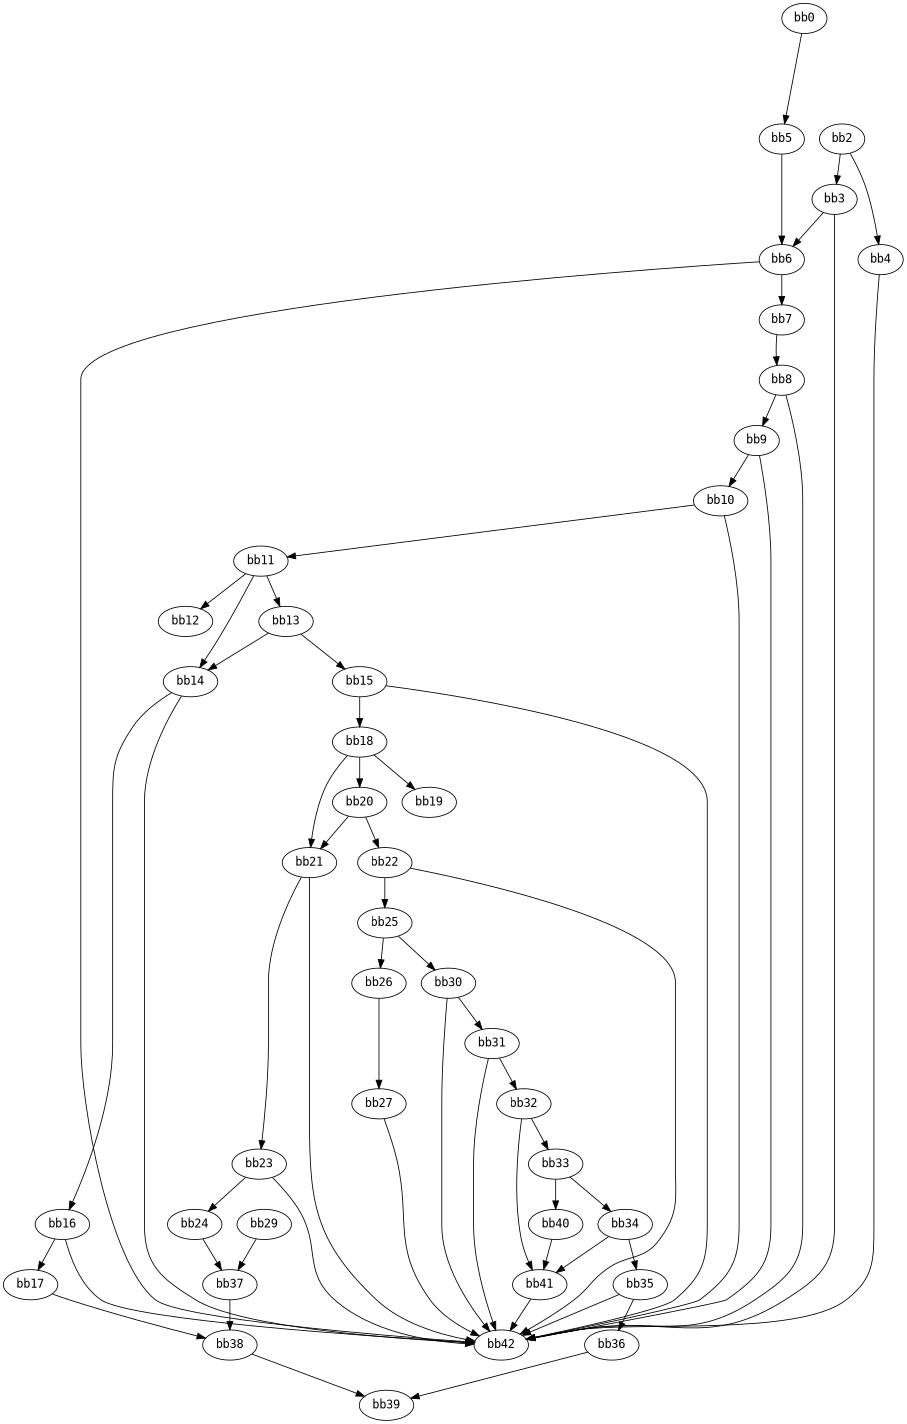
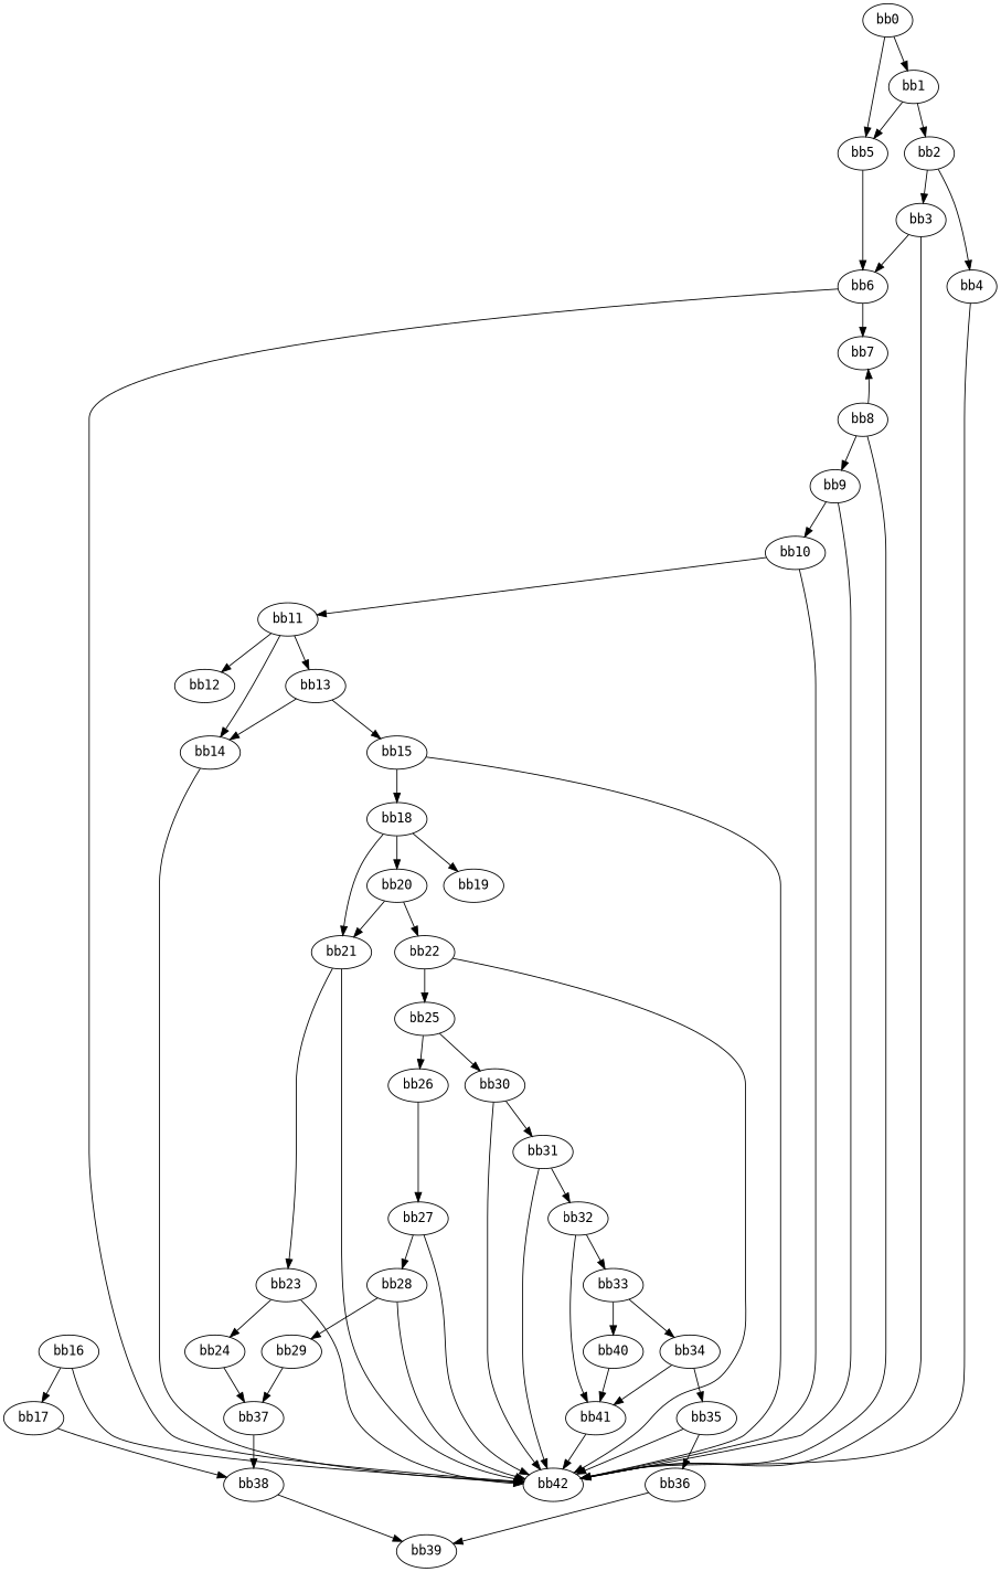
  digraph {
    fontname="DejaVu Sans Mono"
    node [fontname="DejaVu Sans Mono"]
    edge [fontname="DejaVu Sans Mono"]
    n1 [label="bb0\l"]
+   n2 [label="bb1\l"]
    n3 [label="bb5\l"]
    n4 [label="bb2\l"]
    n5 [label="bb6\l"]
    n6 [label="bb3\l"]
    n7 [label="bb4\l"]
    n8 [label="bb42\l"]
    n9 [label="bb7\l"]
    n10 [label="bb8\l"]
    n11 [label="bb9\l"]
    n12 [label="bb10\l"]
    n13 [label="bb11\l"]
    n14 [label="bb12\l"]
    n15 [label="bb13\l"]
    n16 [label="bb14\l"]
    n17 [label="bb15\l"]
    n18 [label="bb16\l"]
    n19 [label="bb18\l"]
    n20 [label="bb17\l"]
    n21 [label="bb19\l"]
    n22 [label="bb20\l"]
    n23 [label="bb21\l"]
    n24 [label="bb38\l"]
    n25 [label="bb39\l"]
    n26 [label="bb22\l"]
    n27 [label="bb23\l"]
    n28 [label="bb25\l"]
    n29 [label="bb24\l"]
    n30 [label="bb26\l"]
    n31 [label="bb30\l"]
    n32 [label="bb37\l"]
    n33 [label="bb27\l"]
    n34 [label="bb31\l"]
+   n35 [label="bb28\l"]
    n36 [label="bb29\l"]
    n37 [label="bb32\l"]
    n38 [label="bb33\l"]
    n39 [label="bb41\l"]
    n40 [label="bb34\l"]
    n41 [label="bb40\l"]
    n42 [label="bb35\l"]
    n43 [label="bb36\l"]
+   n1 -> n2
    n1 -> n3
+   n2 -> n3
+   n2 -> n4
    n3 -> n5
    n4 -> n6
    n4 -> n7
    n5 -> n8
    n5 -> n9
    n6 -> n5
    n6 -> n8
    n7 -> n8
-   n9 -> n10
+   n10 -> n9
    n10 -> n8
    n10 -> n11
    n11 -> n8
    n11 -> n12
    n12 -> n8
    n12 -> n13
    n13 -> n14
    n13 -> n15
    n13 -> n16
    n15 -> n16
    n15 -> n17
    n16 -> n8
-   n16 -> n18
    n17 -> n8
    n17 -> n19
    n18 -> n8
    n18 -> n20
    n19 -> n21
    n19 -> n22
    n19 -> n23
    n20 -> n24
    n22 -> n23
    n22 -> n26
    n23 -> n8
    n23 -> n27
    n24 -> n25
    n26 -> n8
    n26 -> n28
    n27 -> n8
    n27 -> n29
    n28 -> n30
    n28 -> n31
    n29 -> n32
    n30 -> n33
    n31 -> n8
    n31 -> n34
    n32 -> n24
    n33 -> n8
+   n33 -> n35
    n34 -> n8
    n34 -> n37
+   n35 -> n8
+   n35 -> n36
    n36 -> n32
    n37 -> n38
    n37 -> n39
    n38 -> n40
    n38 -> n41
    n39 -> n8
    n40 -> n39
    n40 -> n42
    n41 -> n39
    n42 -> n8
    n42 -> n43
    n43 -> n25
  }
